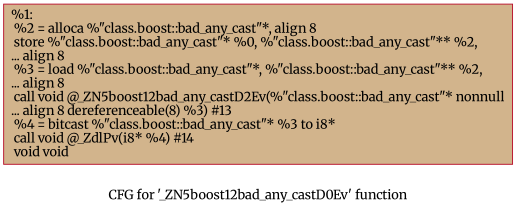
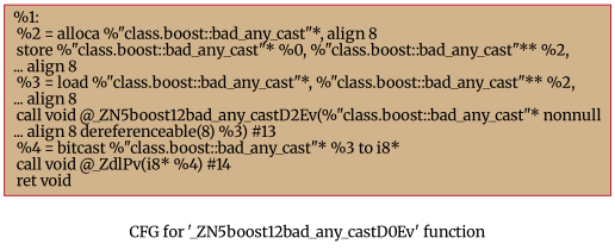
  digraph {
    label="CFG for '_ZN5boost12bad_any_castD0Ev' function"
    fontname=Merriweather
-   n1 [color="#b70d28ff" fillcolor=tan label="{%1:\l  %2 = alloca %\"class.boost::bad_any_cast\"*, align 8\l  store %\"class.boost::bad_any_cast\"* %0, %\"class.boost::bad_any_cast\"** %2,\l... align 8\l  %3 = load %\"class.boost::bad_any_cast\"*, %\"class.boost::bad_any_cast\"** %2,\l... align 8\l  call void @_ZN5boost12bad_any_castD2Ev(%\"class.boost::bad_any_cast\"* nonnull\l... align 8 dereferenceable(8) %3) #13\l  %4 = bitcast %\"class.boost::bad_any_cast\"* %3 to i8*\l  call void @_ZdlPv(i8* %4) #14\l  void void\l}" shape=record style=filled fontname=Merriweather]
+   n1 [color="#b70d28ff" fillcolor=tan label="{%1:\l  %2 = alloca %\"class.boost::bad_any_cast\"*, align 8\l  store %\"class.boost::bad_any_cast\"* %0, %\"class.boost::bad_any_cast\"** %2,\l... align 8\l  %3 = load %\"class.boost::bad_any_cast\"*, %\"class.boost::bad_any_cast\"** %2,\l... align 8\l  call void @_ZN5boost12bad_any_castD2Ev(%\"class.boost::bad_any_cast\"* nonnull\l... align 8 dereferenceable(8) %3) #13\l  %4 = bitcast %\"class.boost::bad_any_cast\"* %3 to i8*\l  call void @_ZdlPv(i8* %4) #14\l  ret void\l}" shape=record style=filled fontname=Merriweather]
  }
